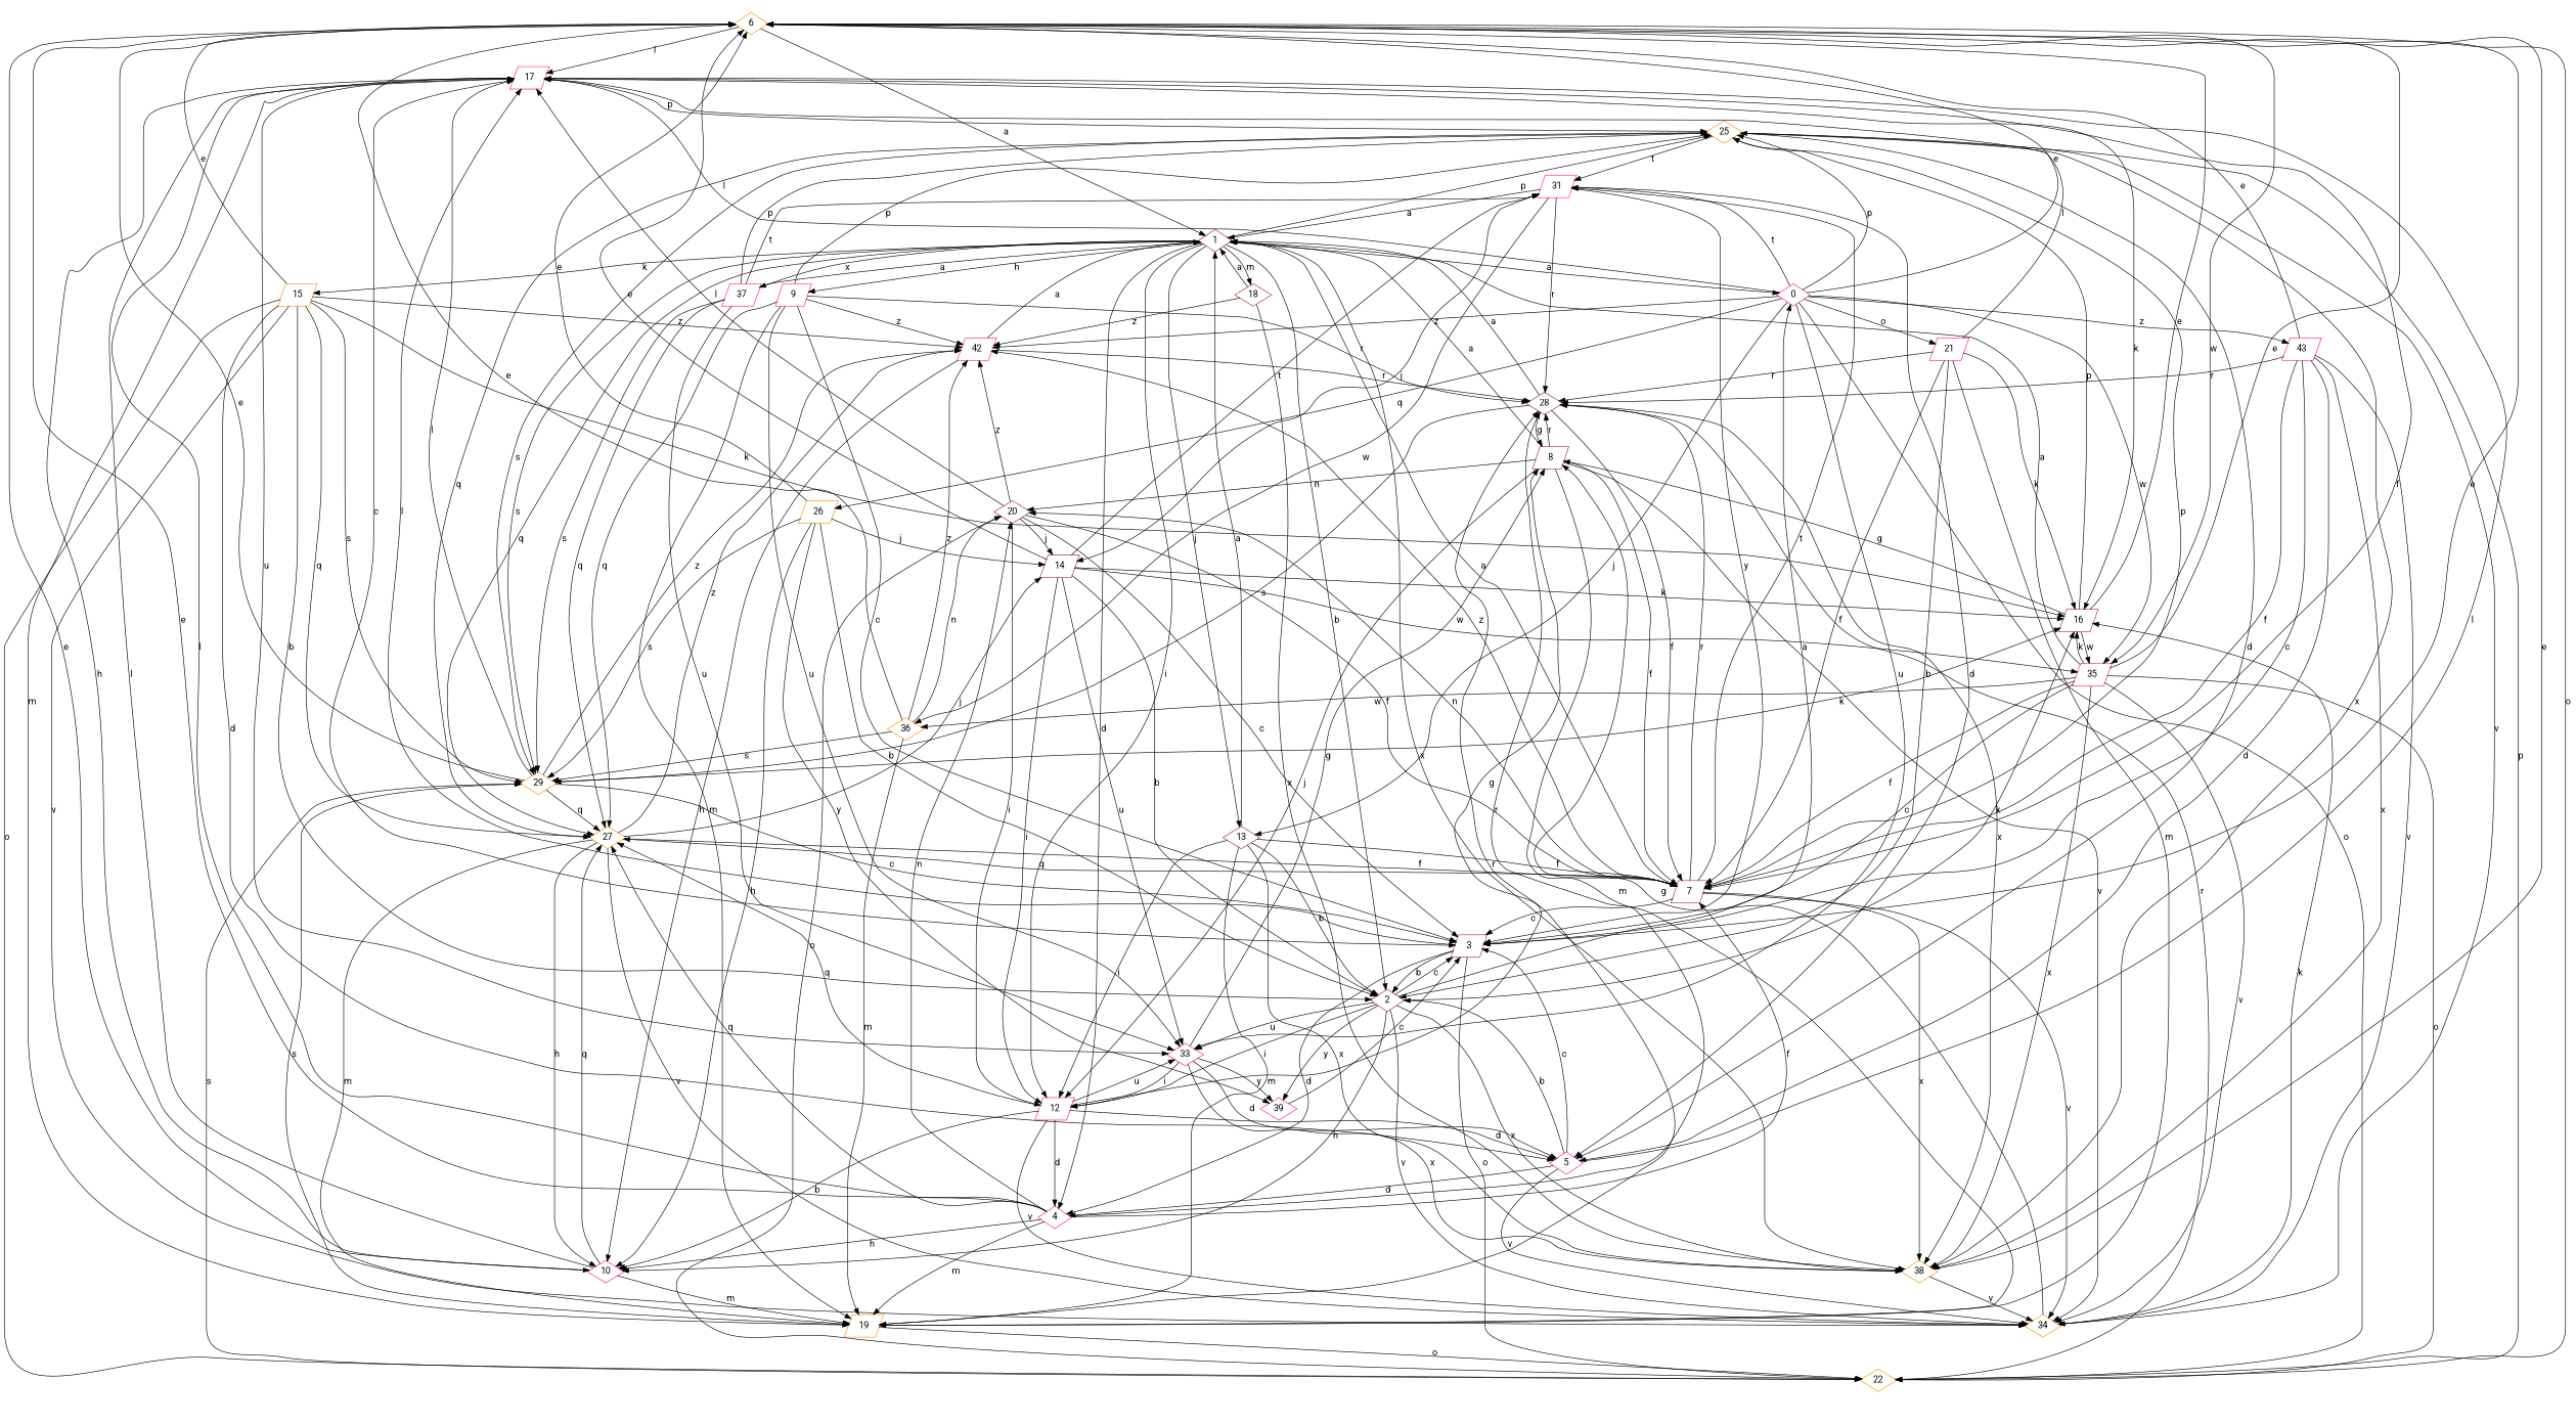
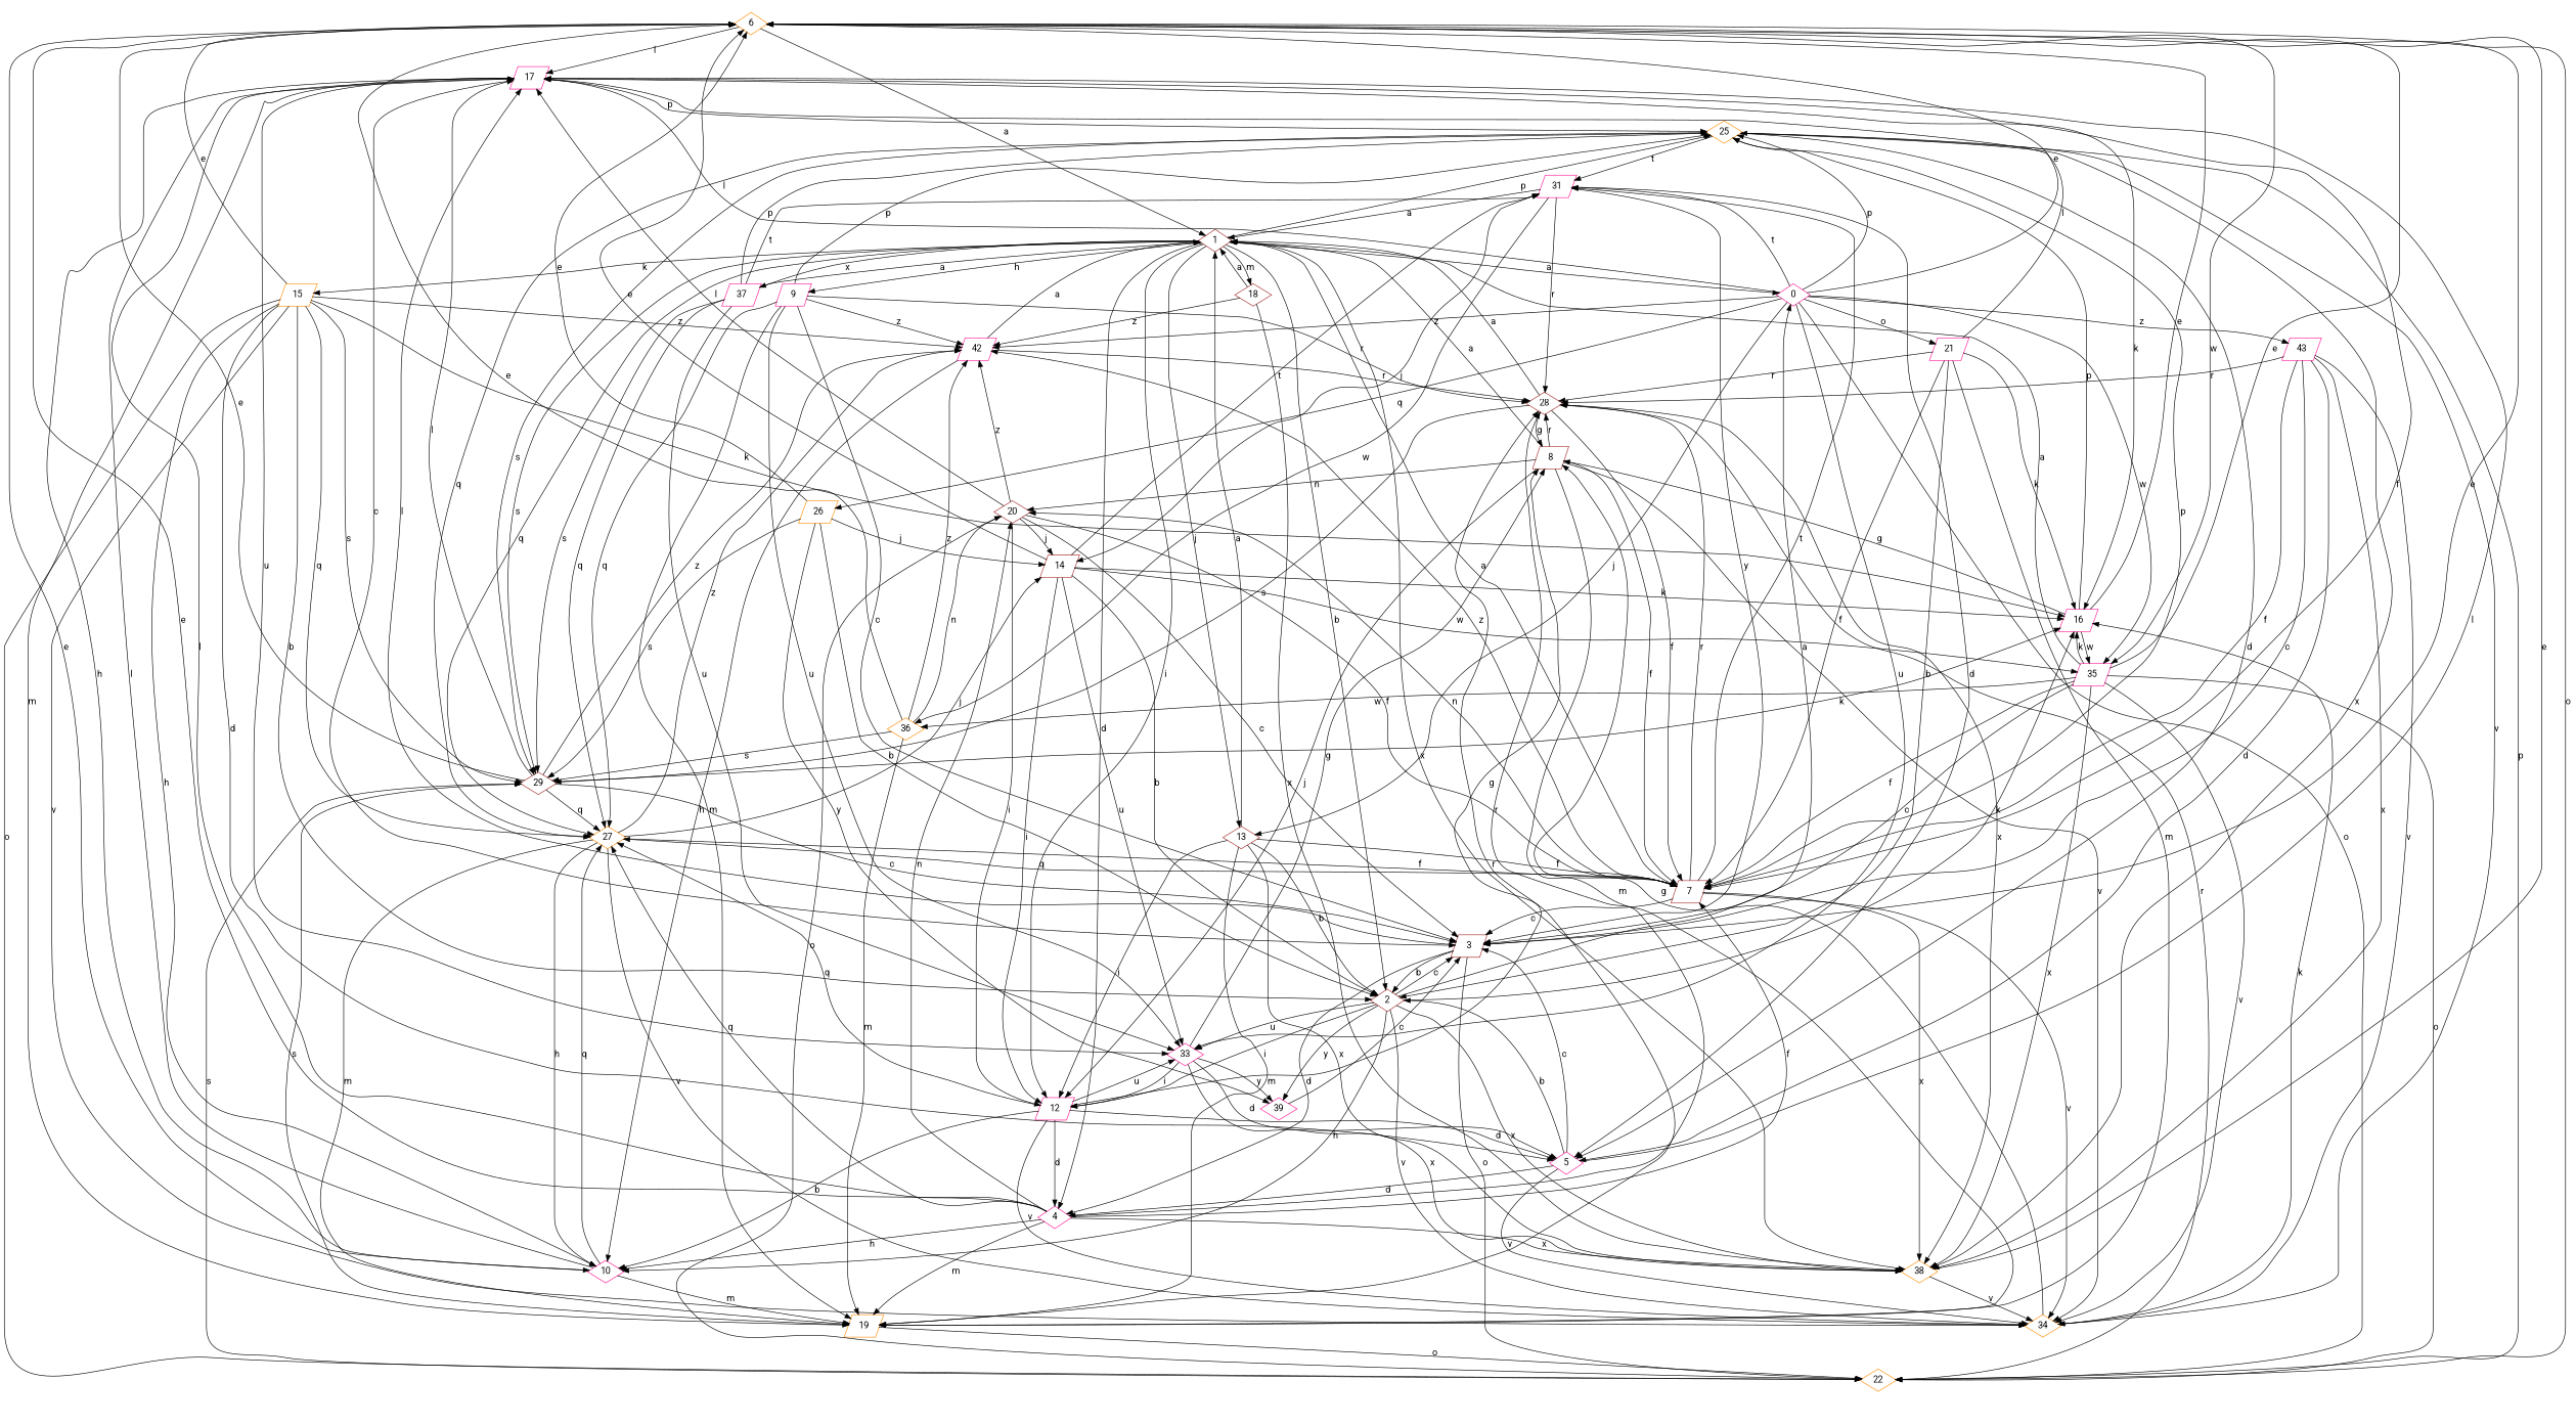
  strict digraph {
    fontname=Roboto
    node [color=deeppink fontname=Roboto shape=diamond]
    edge [fontname=Roboto]
    6 [color=darkorange]
    0
    13 [color=brown]
    17 [shape=parallelogram]
    21 [shape=parallelogram]
    22 [color=darkorange]
    25 [color=darkorange]
    26 [color=darkorange shape=parallelogram]
    31 [shape=parallelogram]
    33
    35 [shape=parallelogram]
    n12 [label=43 shape=parallelogram]
    42 [shape=parallelogram]
    1 [color=brown]
    2 [color=brown]
    12 [shape=parallelogram]
    38 [color=darkorange]
    7 [color=brown shape=parallelogram]
    19 [color=darkorange shape=parallelogram]
    3 [color=brown shape=parallelogram]
    10
-   16 [color=brown shape=parallelogram]
+   16 [shape=parallelogram]
    28 [color=brown]
-   29 [color=darkorange]
+   29 [color=brown]
    27 [color=darkorange]
    34 [color=darkorange]
    5
    39
    14 [color=brown shape=parallelogram]
    36 [color=darkorange]
    8 [color=brown shape=parallelogram]
    4
    9 [shape=parallelogram]
    15 [color=darkorange shape=parallelogram]
    18 [color=brown]
    37 [shape=parallelogram]
    20 [color=brown]
    6 -> 17 [label=l]
    6 -> 22 [label=o]
    6 -> 35 [label=w]
    6 -> 1 [label=a]
    0 -> 6 [label=e]
    0 -> 13 [label=j]
    0 -> 17 [label=l]
    0 -> 21 [label=o]
    0 -> 22 [label=o]
    0 -> 25 [label=p]
    0 -> 26 [label=q]
    0 -> 31 [label=t]
    0 -> 33 [label=u]
    0 -> 35 [label=w]
    0 -> n12 [label=z]
    0 -> 42 [label=z]
    13 -> 1 [label=a]
    13 -> 2 [label=b]
    13 -> 12 [label=i]
    13 -> 38 [label=x]
    13 -> 7 [label=f]
    13 -> 19 [label=m]
    17 -> 25 [label=p]
    17 -> 33 [label=u]
    17 -> 7 [label=f]
    17 -> 19 [label=m]
    17 -> 3 [label=c]
    17 -> 10 [label=h]
    17 -> 16 [label=k]
    21 -> 17 [label=l]
    21 -> 2 [label=b]
    21 -> 7 [label=f]
    21 -> 19 [label=m]
    21 -> 16 [label=k]
    21 -> 28 [label=r]
    22 -> 25 [label=p]
    22 -> 28 [label=r]
    22 -> 29 [label=s]
    25 -> 31 [label=t]
    25 -> 38 [label=x]
    25 -> 29 [label=s]
    25 -> 27 [label=q]
    25 -> 34 [label=v]
    25 -> 5 [label=d]
    26 -> 6 [label=e]
    26 -> 2 [label=b]
    26 -> 29 [label=s]
    26 -> 39 [label=y]
    26 -> 14 [label=j]
    31 -> 1 [label=a]
    31 -> 3 [label=y]
    31 -> 28 [label=r]
    31 -> 5 [label=d]
    31 -> 14 [label=j]
    31 -> 36 [label=w]
    33 -> 12 [label=i]
    33 -> 38 [label=x]
    33 -> 5 [label=d]
    33 -> 39 [label=y]
    33 -> 8 [label=g]
    35 -> 6 [label=e]
    35 -> 22 [label=o]
    35 -> 1 [label=a]
    35 -> 38 [label=x]
    35 -> 7 [label=f]
    35 -> 3 [label=c]
    35 -> 16 [label=k]
    35 -> 34 [label=v]
    35 -> 36 [label=w]
-   n12 -> 6 [label=e]
    n12 -> 38 [label=x]
    n12 -> 7 [label=f]
    n12 -> 3 [label=c]
    n12 -> 28 [label=r]
    n12 -> 34 [label=v]
    n12 -> 5 [label=d]
    42 -> 1 [label=a]
    42 -> 10 [label=h]
    42 -> 28 [label=r]
    1 -> 0 [label=a]
    1 -> 13 [label=j]
    1 -> 25 [label=p]
    1 -> 2 [label=b]
    1 -> 12 [label=i]
    1 -> 38 [label=x]
    1 -> 29 [label=s]
    1 -> 27 [label=q]
    1 -> 4 [label=d]
    1 -> 9 [label=h]
    1 -> 15 [label=k]
    1 -> 18 [label=m]
    1 -> 37 [label=x]
    2 -> 0 [label=a]
    2 -> 33 [label=u]
    2 -> 12 [label=i]
    2 -> 38 [label=x]
    2 -> 3 [label=c]
    2 -> 10 [label=h]
    2 -> 16 [label=k]
    2 -> 34 [label=v]
    2 -> 39 [label=y]
    12 -> 33 [label=u]
    12 -> 10 [label=b]
    12 -> 27 [label=q]
    12 -> 34 [label=v]
    12 -> 5 [label=d]
    12 -> 8 [label=g]
    12 -> 4 [label=d]
    38 -> 6 [label=e]
    38 -> 34 [label=v]
    7 -> 25 [label=p]
    7 -> 31 [label=t]
    7 -> 42 [label=z]
    7 -> 1 [label=a]
    7 -> 38 [label=x]
    7 -> 3 [label=c]
    7 -> 28 [label=r]
    7 -> 27 [label=q]
    7 -> 34 [label=v]
    7 -> 20 [label=n]
    19 -> 22 [label=o]
    19 -> 28 [label=r]
    19 -> 29 [label=s]
    3 -> 6 [label=e]
    3 -> 17 [label=l]
    3 -> 22 [label=o]
    3 -> 2 [label=b]
    3 -> 4 [label=d]
    10 -> 6 [label=e]
    10 -> 17 [label=l]
    10 -> 19 [label=m]
    10 -> 27 [label=q]
    16 -> 6 [label=e]
    16 -> 25 [label=p]
    16 -> 35 [label=w]
    16 -> 8 [label=g]
    28 -> 1 [label=a]
    28 -> 38 [label=x]
    28 -> 7 [label=f]
    28 -> 29 [label=s]
    28 -> 8 [label=g]
    29 -> 6 [label=e]
    29 -> 17 [label=l]
    29 -> 42 [label=z]
    29 -> 3 [label=c]
    29 -> 16 [label=k]
    29 -> 27 [label=q]
    27 -> 42 [label=z]
    27 -> 7 [label=f]
    27 -> 19 [label=m]
    27 -> 10 [label=h]
    27 -> 34 [label=v]
    27 -> 14 [label=j]
    34 -> 16 [label=k]
    34 -> 8 [label=g]
    5 -> 17 [label=l]
    5 -> 2 [label=b]
    5 -> 3 [label=c]
    5 -> 34 [label=v]
    5 -> 4 [label=d]
    39 -> 3 [label=c]
    14 -> 6 [label=e]
    14 -> 31 [label=t]
    14 -> 33 [label=u]
    14 -> 35 [label=w]
    14 -> 2 [label=b]
    14 -> 12 [label=i]
    14 -> 16 [label=k]
    36 -> 6 [label=e]
    36 -> 42 [label=z]
    36 -> 19 [label=m]
    36 -> 29 [label=s]
    36 -> 20 [label=n]
    8 -> 1 [label=a]
    8 -> 12 [label=j]
    8 -> 7 [label=f]
    8 -> 19 [label=m]
    8 -> 28 [label=r]
    8 -> 34 [label=v]
    8 -> 20 [label=n]
    4 -> 6 [label=e]
    4 -> 17 [label=l]
+   4 -> 38 [label=x]
    4 -> 7 [label=f]
    4 -> 19 [label=m]
    4 -> 10 [label=h]
    4 -> 28 [label=r]
    4 -> 27 [label=q]
    4 -> 20 [label=n]
    9 -> 25 [label=p]
    9 -> 33 [label=u]
    9 -> 42 [label=z]
    9 -> 19 [label=m]
    9 -> 3 [label=c]
    9 -> 28 [label=r]
    9 -> 27 [label=q]
    15 -> 6 [label=e]
    15 -> 22 [label=o]
    15 -> 42 [label=z]
    15 -> 2 [label=b]
-   26 -> 10 [label=h]
+   15 -> 10 [label=h]
    15 -> 16 [label=k]
    15 -> 29 [label=s]
    15 -> 27 [label=q]
    15 -> 34 [label=v]
    15 -> 5 [label=d]
    18 -> 42 [label=z]
    18 -> 1 [label=a]
    18 -> 38 [label=x]
    37 -> 25 [label=p]
    37 -> 31 [label=t]
    37 -> 33 [label=u]
    37 -> 1 [label=a]
    37 -> 29 [label=s]
    37 -> 27 [label=q]
    20 -> 17 [label=l]
    20 -> 22 [label=o]
    20 -> 42 [label=z]
    20 -> 12 [label=i]
    20 -> 7 [label=f]
    20 -> 3 [label=c]
    20 -> 14 [label=j]
  }
